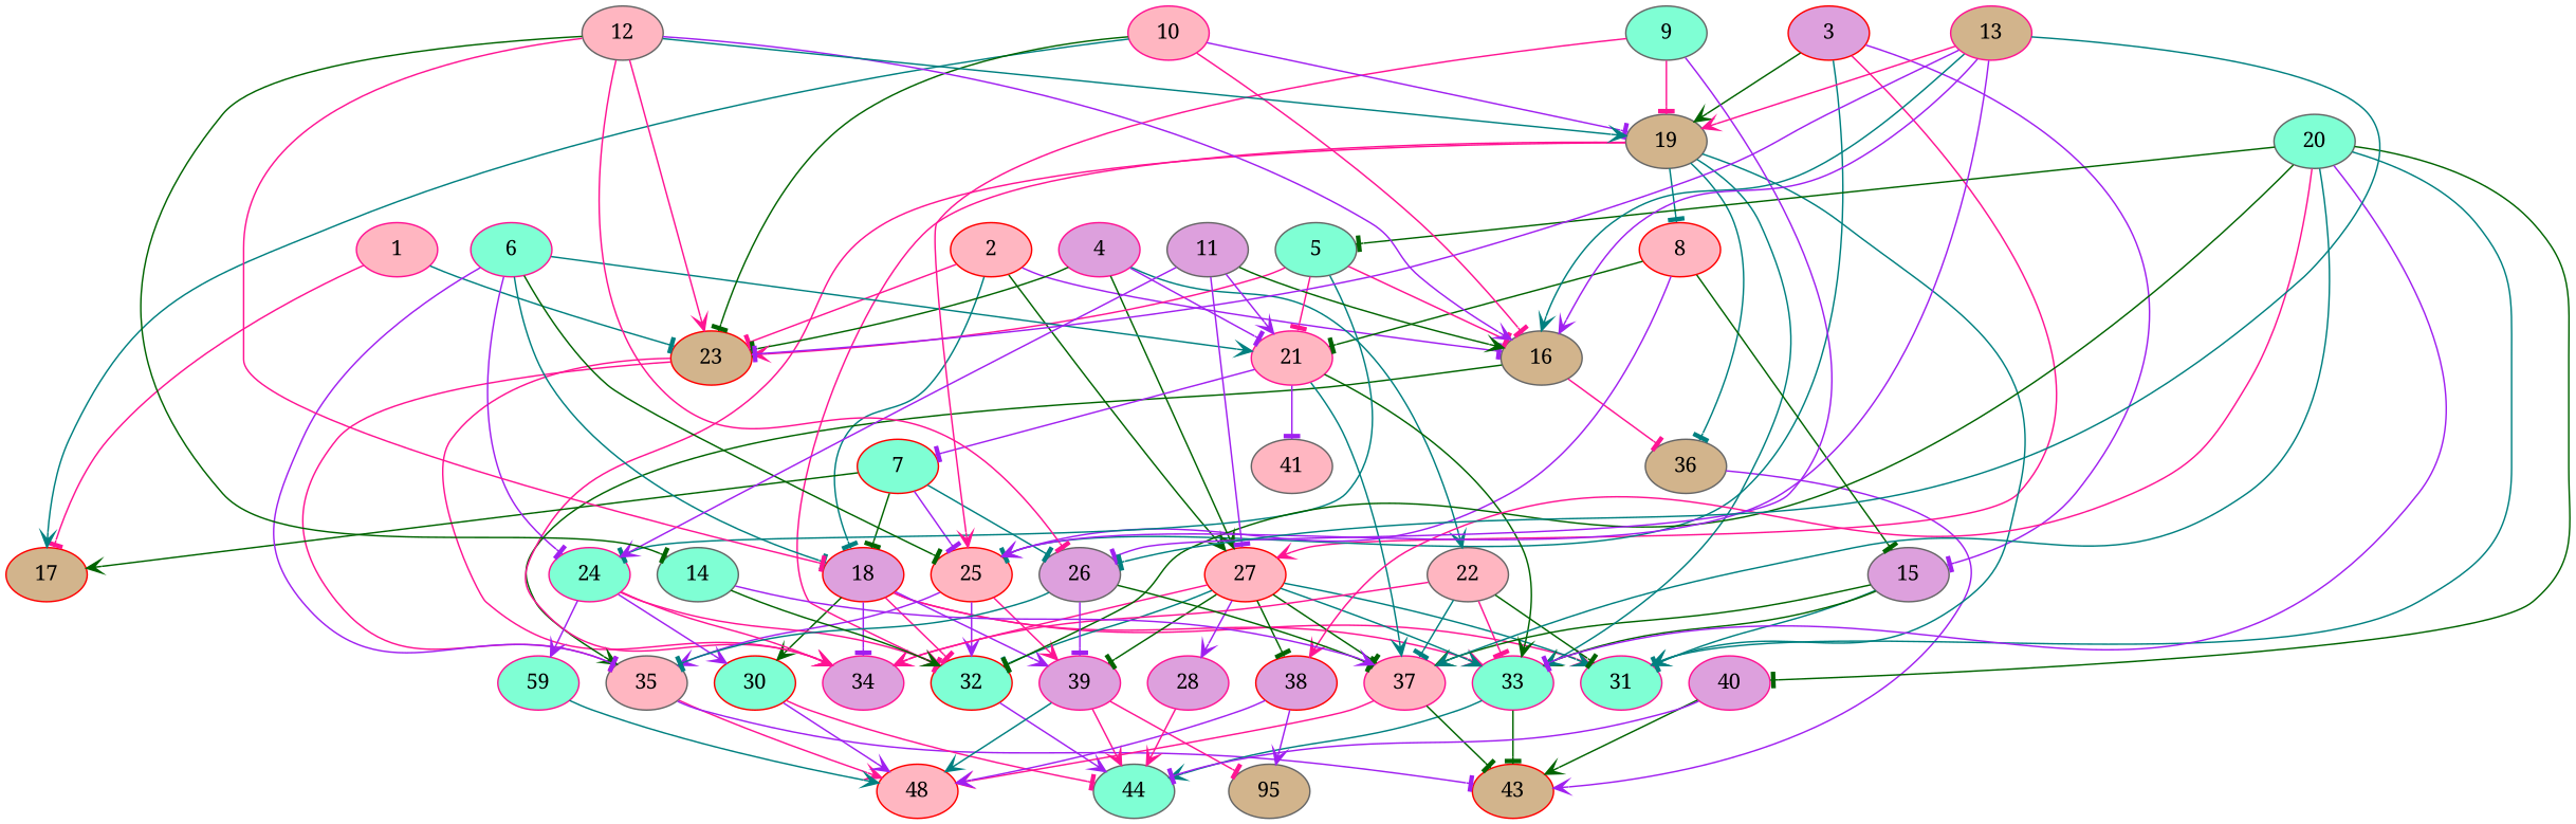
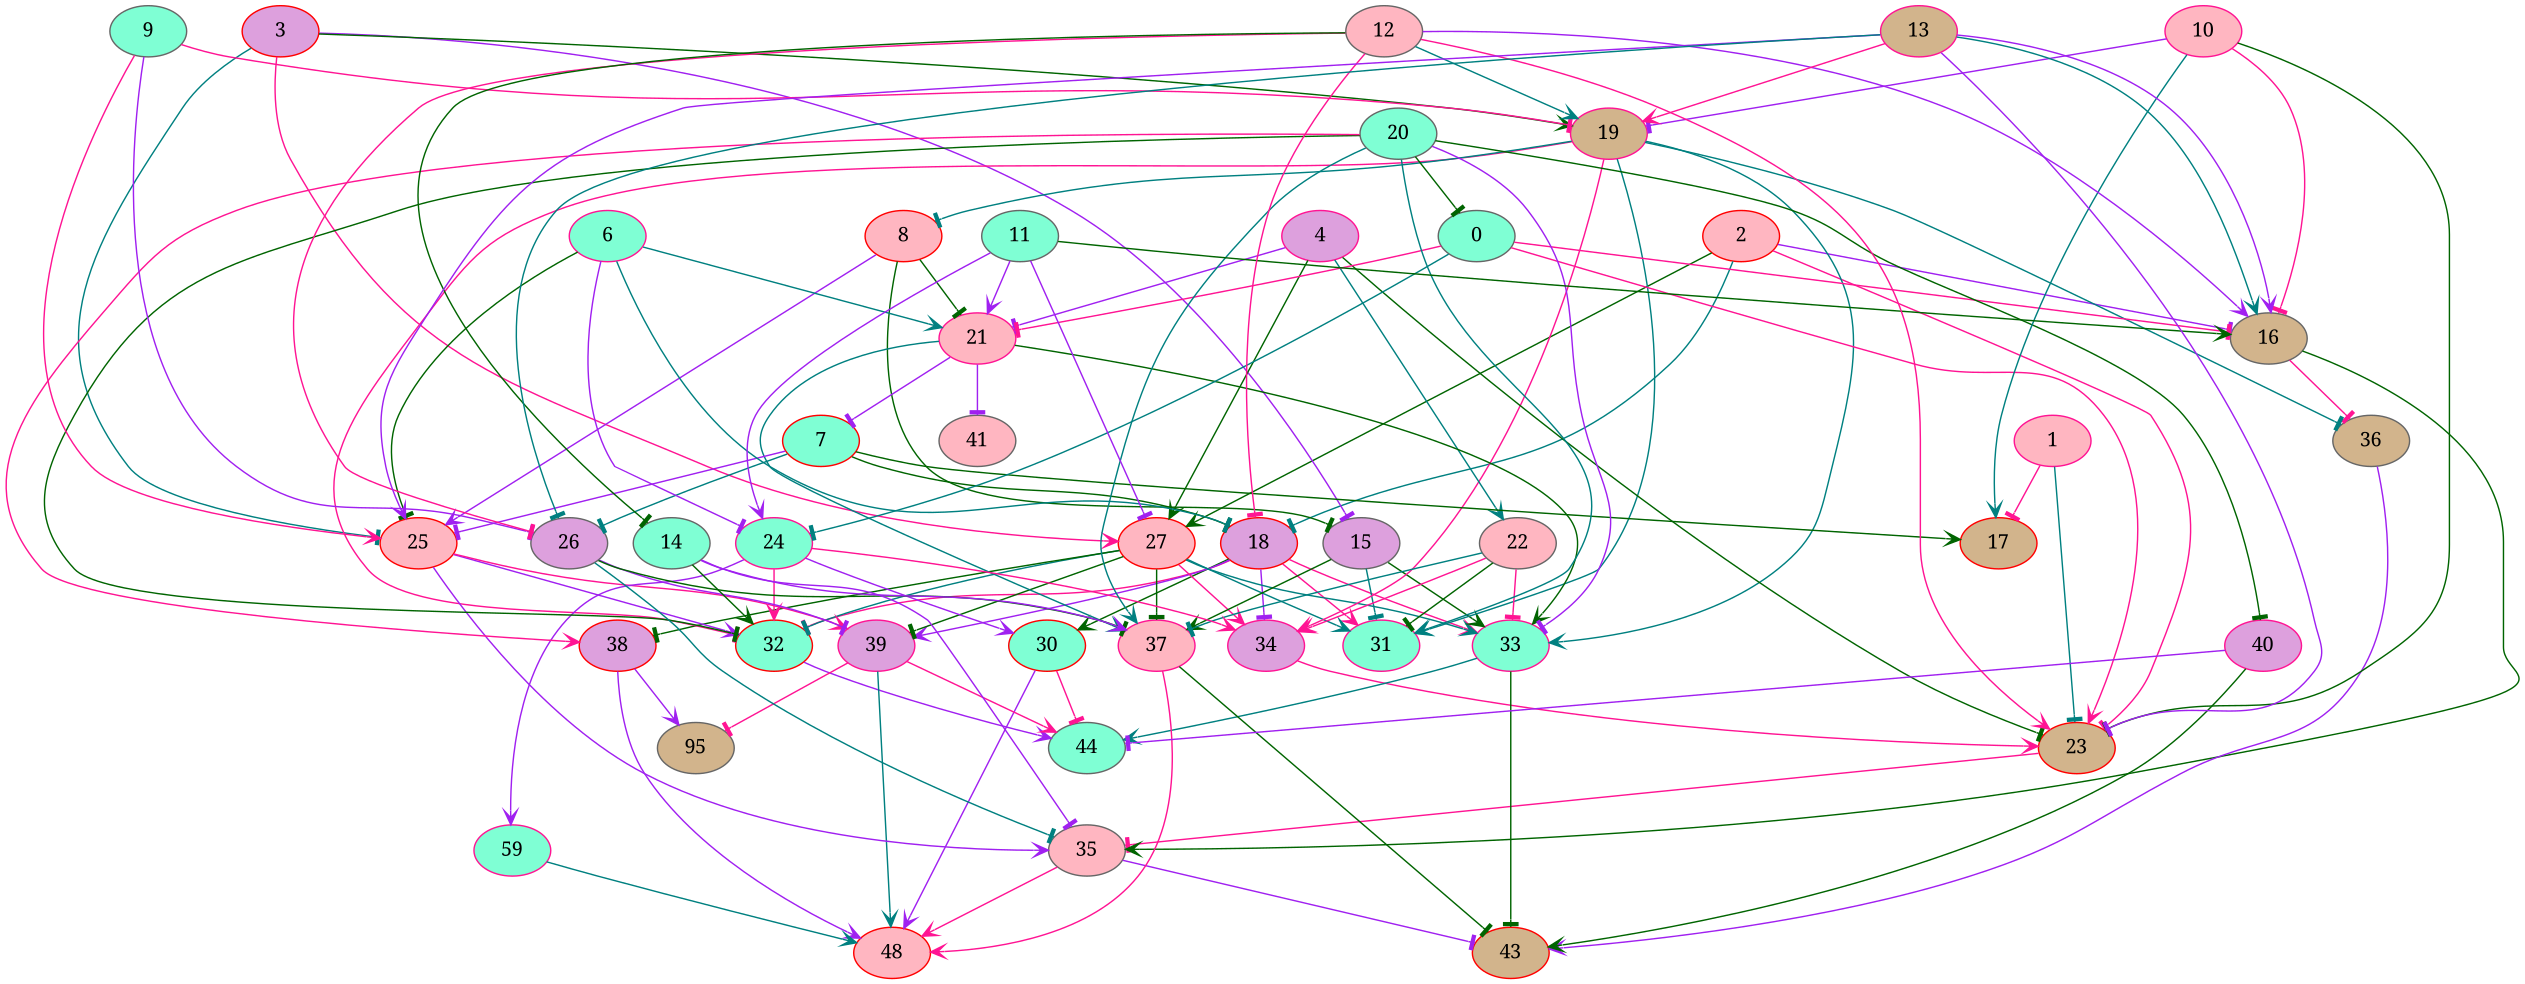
  digraph {
    fontname="Noto Serif"
    node [alpha=0.09 color=deeppink fillcolor=lightpink fontname="Noto Serif" style=filled]
    edge [arrowhead=vee color=purple fontname="Noto Serif"]
    1 [expect_size=28991488]
    17 [alpha=0.04 color=red expect_size=11152384 fillcolor=tan]
    23 [alpha=0.04 color=red expect_size=37551104 fillcolor=tan]
    35 [alpha=0.05 color=gray40 expect_size=52139008]
    34 [alpha=0.05 expect_size=5932032 fillcolor=plum]
    n6 [alpha=0.00 color=red expect_size=25440256 label=48]
    43 [alpha=0.16 color=red expect_size=47558656 fillcolor=tan]
    2 [alpha=0.13 color=red expect_size=46321664]
    16 [alpha=0.15 color=gray40 expect_size=42431488 fillcolor=tan]
    18 [alpha=0.07 color=red expect_size=27634688 fillcolor=plum]
    27 [alpha=0.13 color=red expect_size=33159168]
    36 [alpha=0.01 color=gray40 expect_size=12785664 fillcolor=tan]
    32 [color=red expect_size=16638976 fillcolor=aquamarine]
    31 [alpha=0.11 expect_size=42217472 fillcolor=aquamarine]
    33 [alpha=0.08 expect_size=44353536 fillcolor=aquamarine]
    30 [alpha=0.01 color=red expect_size=32823296 fillcolor=aquamarine]
    39 [alpha=0.15 expect_size=24537088 fillcolor=plum]
    37 [alpha=0.19 expect_size=50132992]
    38 [alpha=0.07 color=red expect_size=34573312 fillcolor=plum]
-   28 [alpha=0.16 expect_size=41863168 fillcolor=plum]
    44 [alpha=0.16 color=gray40 expect_size=18632704 fillcolor=aquamarine]
    n22 [alpha=0.17 color=gray40 expect_size=31424512 fillcolor=tan label=95]
    3 [alpha=0.19 color=red expect_size=27370496 fillcolor=plum]
    15 [alpha=0.15 color=gray40 expect_size=10489856 fillcolor=plum]
-   19 [color=gray40 expect_size=5316608 fillcolor=tan]
+   19 [expect_size=5316608 fillcolor=tan]
    25 [alpha=0.03 color=red expect_size=9763840]
    8 [alpha=0.11 color=red expect_size=16487424]
    4 [alpha=0.03 expect_size=14450688 fillcolor=plum]
    21 [expect_size=35035136]
    22 [alpha=0.12 color=gray40 expect_size=14897152]
    41 [alpha=0.18 color=gray40 expect_size=46117888]
    7 [alpha=0.07 color=red expect_size=17192960 fillcolor=aquamarine]
-   5 [alpha=0.14 color=gray40 expect_size=23796736 fillcolor=aquamarine]
+   5 [alpha=0.14 color=gray40 expect_size=23796736 fillcolor=aquamarine label=0]
    24 [alpha=0.20 expect_size=13425664 fillcolor=aquamarine]
    20 [alpha=0.04 color=gray40 expect_size=47275008 fillcolor=aquamarine]
    40 [alpha=0.00 expect_size=44416000 fillcolor=plum]
    n37 [alpha=0.08 expect_size=11894784 fillcolor=aquamarine label=59]
    6 [alpha=0.07 expect_size=25945088 fillcolor=aquamarine]
    26 [alpha=0.16 color=gray40 expect_size=45513728 fillcolor=plum]
    9 [alpha=0.18 color=gray40 expect_size=29633536 fillcolor=aquamarine]
    10 [alpha=0.15 expect_size=51521536]
-   11 [alpha=0.11 color=gray40 expect_size=48227328 fillcolor=plum]
+   11 [alpha=0.11 color=gray40 expect_size=48227328 fillcolor=aquamarine]
    12 [alpha=0.10 color=gray40 expect_size=23232512]
    14 [alpha=0.18 color=gray40 expect_size=50818048 fillcolor=aquamarine]
    13 [alpha=0.10 expect_size=5773312 fillcolor=tan]
    1 -> 17 [arrowhead=tee color=deeppink]
    1 -> 23 [arrowhead=tee color=teal]
    23 -> 35 [arrowhead=tee color=deeppink]
-   23 -> 34 [color=deeppink]
+   34 -> 23 [color=deeppink]
    35 -> n6 [color=deeppink]
    35 -> 43 [arrowhead=tee]
    2 -> 23 [arrowhead=tee color=deeppink]
    2 -> 16 [arrowhead=tee]
    2 -> 18 [arrowhead=tee color=teal]
    2 -> 27 [color=darkgreen]
    16 -> 35 [color=darkgreen]
    16 -> 36 [arrowhead=tee color=deeppink]
    18 -> 34 [arrowhead=tee]
    18 -> 32 [arrowhead=tee color=deeppink]
    18 -> 31 [color=deeppink]
    18 -> 33 [color=deeppink]
    18 -> 30 [color=darkgreen]
    18 -> 39
    27 -> 34 [color=deeppink]
    27 -> 32 [arrowhead=tee color=teal]
    27 -> 31 [color=teal]
    27 -> 33 [color=teal]
    27 -> 39 [arrowhead=tee color=darkgreen]
    27 -> 37 [arrowhead=tee color=darkgreen]
    27 -> 38 [arrowhead=tee color=darkgreen]
-   27 -> 28
    36 -> 43
    32 -> 44
    33 -> 43 [arrowhead=tee color=darkgreen]
    33 -> 44 [color=teal]
    30 -> n6
    30 -> 44 [arrowhead=tee color=deeppink]
    39 -> n6 [color=teal]
    39 -> 44 [color=deeppink]
    39 -> n22 [arrowhead=tee color=deeppink]
    37 -> n6 [color=deeppink]
    37 -> 43 [arrowhead=tee color=darkgreen]
    38 -> n6
    38 -> n22
-   28 -> 44 [color=deeppink]
    3 -> 27 [color=deeppink]
    3 -> 15 [arrowhead=tee]
    3 -> 19 [color=darkgreen]
    3 -> 25 [arrowhead=tee color=teal]
    15 -> 31 [arrowhead=tee color=teal]
    15 -> 33 [color=darkgreen]
    15 -> 37 [color=darkgreen]
    19 -> 34 [color=deeppink]
    19 -> 36 [arrowhead=tee color=teal]
    19 -> 32 [arrowhead=tee color=deeppink]
    19 -> 31 [color=teal]
    19 -> 33 [color=teal]
    19 -> 8 [arrowhead=tee color=teal]
    25 -> 35
    25 -> 32
    25 -> 39 [color=deeppink]
    8 -> 15 [arrowhead=tee color=darkgreen]
    8 -> 25
    8 -> 21 [arrowhead=tee color=darkgreen]
    4 -> 23 [arrowhead=tee color=darkgreen]
    4 -> 27 [color=darkgreen]
    4 -> 21 [arrowhead=tee]
    4 -> 22 [color=teal]
    21 -> 33 [color=darkgreen]
    21 -> 37 [color=teal]
    21 -> 41 [arrowhead=tee]
    21 -> 7 [arrowhead=tee]
    22 -> 34 [color=deeppink]
    22 -> 31 [arrowhead=tee color=darkgreen]
    22 -> 33 [arrowhead=tee color=deeppink]
    22 -> 37 [arrowhead=tee color=teal]
    7 -> 17 [color=darkgreen]
    7 -> 18 [arrowhead=tee color=darkgreen]
    7 -> 25 [arrowhead=tee]
    7 -> 26 [arrowhead=tee color=teal]
    5 -> 23 [color=deeppink]
    5 -> 16 [arrowhead=tee color=deeppink]
    5 -> 21 [arrowhead=tee color=deeppink]
    5 -> 24 [arrowhead=tee color=teal]
    24 -> 34 [color=deeppink]
    24 -> 32 [color=deeppink]
    24 -> 30
    24 -> n37
    20 -> 32 [arrowhead=tee color=darkgreen]
    20 -> 31 [color=teal]
    20 -> 33 [arrowhead=tee]
    20 -> 37 [color=teal]
    20 -> 38 [color=deeppink]
    20 -> 5 [arrowhead=tee color=darkgreen]
    20 -> 40 [arrowhead=tee color=darkgreen]
    40 -> 43 [color=darkgreen]
    40 -> 44 [arrowhead=tee]
    n37 -> n6 [color=teal]
    6 -> 18 [arrowhead=tee color=teal]
    6 -> 25 [arrowhead=tee color=darkgreen]
    6 -> 21 [color=teal]
    6 -> 24 [arrowhead=tee]
    26 -> 35 [arrowhead=tee color=teal]
    26 -> 39 [arrowhead=tee]
    26 -> 37 [arrowhead=tee color=darkgreen]
    9 -> 19 [arrowhead=tee color=deeppink]
    9 -> 25 [color=deeppink]
    9 -> 26 [arrowhead=tee]
    10 -> 17 [color=teal]
    10 -> 23 [arrowhead=tee color=darkgreen]
    10 -> 16 [arrowhead=tee color=deeppink]
    10 -> 19 [arrowhead=tee]
    11 -> 16 [color=darkgreen]
    11 -> 27 [arrowhead=tee]
    11 -> 21
    11 -> 24
    12 -> 23 [color=deeppink]
    12 -> 16
    12 -> 18 [arrowhead=tee color=deeppink]
    12 -> 19 [color=teal]
    12 -> 26 [arrowhead=tee color=deeppink]
    12 -> 14 [arrowhead=tee color=darkgreen]
-   6 -> 35 [arrowhead=tee]
+   14 -> 35 [arrowhead=tee]
    14 -> 32 [color=darkgreen]
    14 -> 37
    13 -> 23 [arrowhead=tee]
    13 -> 16 [color=teal]
    13 -> 16
    13 -> 19 [color=deeppink]
    13 -> 25
    13 -> 26 [arrowhead=tee color=teal]
  }
